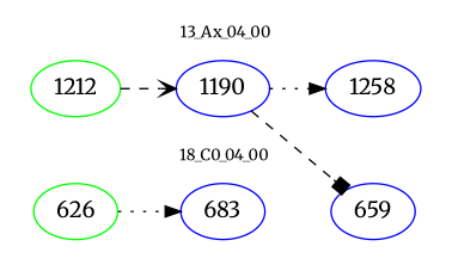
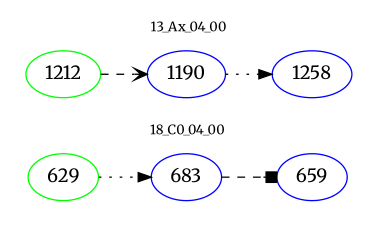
  digraph {
    fontname=Merriweather
    rankdir=LR
    node [color=blue fontname=Merriweather]
    edge [arrowhead=normal color=black fontname=Merriweather style=dashed]
    n1 [color=green label=1212]
    n2 [label=1190]
    n3 [label=1258]
-   n4 [color=green label=626]
+   n4 [color=green label=629]
    n5 [label=683]
    n6 [label=659]
    subgraph cluster_1 {
      color=white
      fontsize=10
      label="13_Ax_04_00"
      n1
      n2
      n3
    }
    subgraph cluster_2 {
      color=white
      fontsize=10
      label="18_C0_04_00"
      n4
      n5
      n6
    }
    n1 -> n2 [arrowhead=vee]
    n2 -> n3 [style=dotted]
    n4 -> n5 [style=dotted]
-   n2 -> n6 [arrowhead=box]
+   n5 -> n6 [arrowhead=box]
  }
